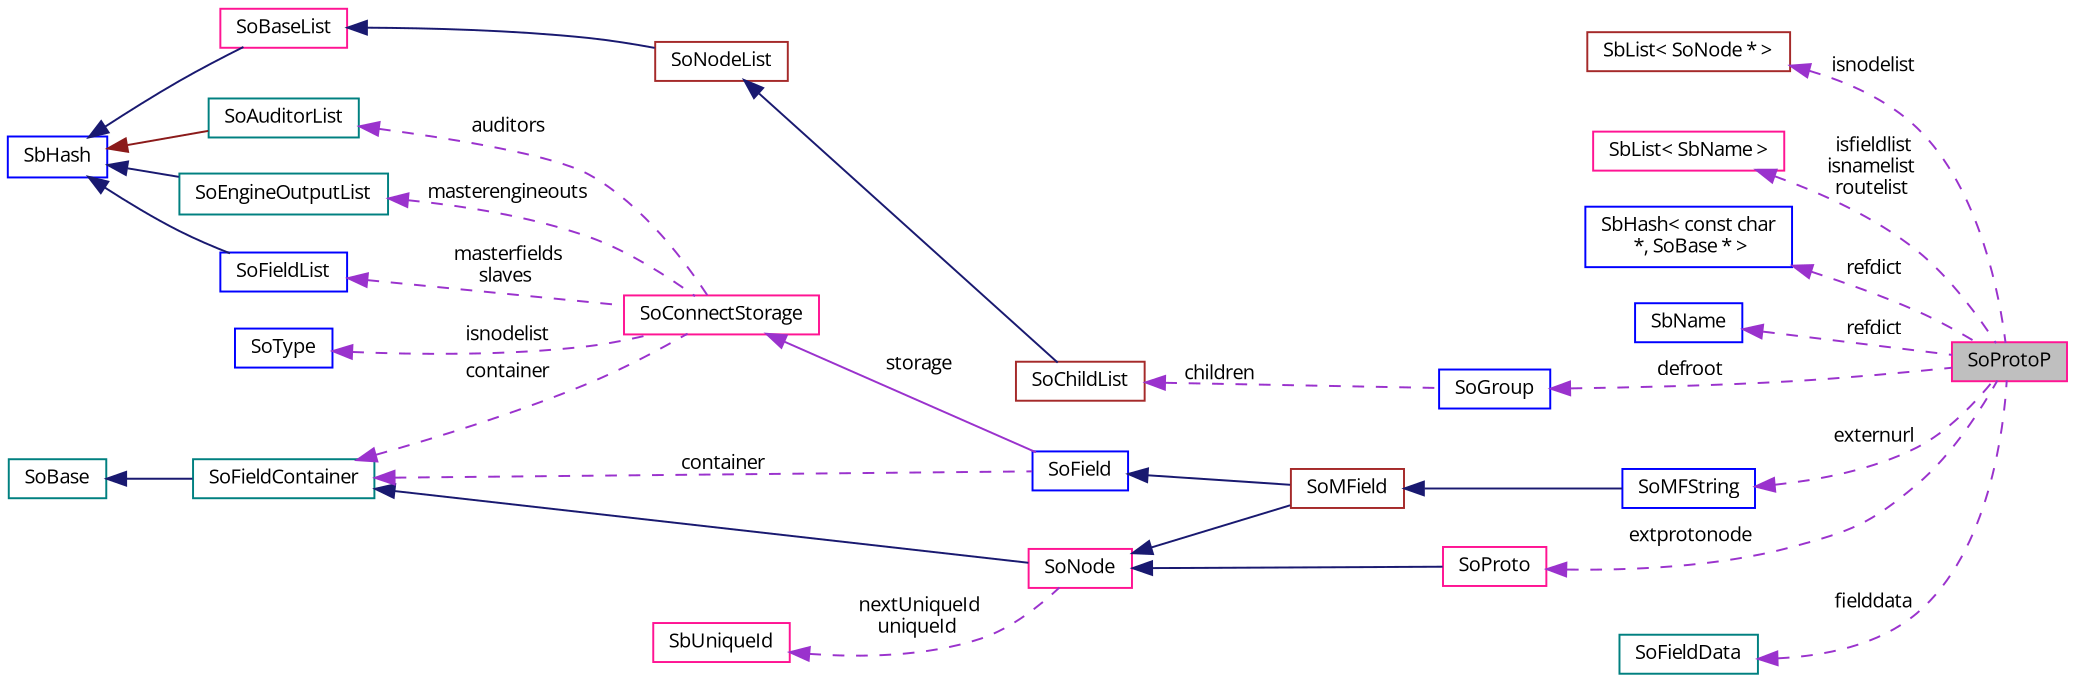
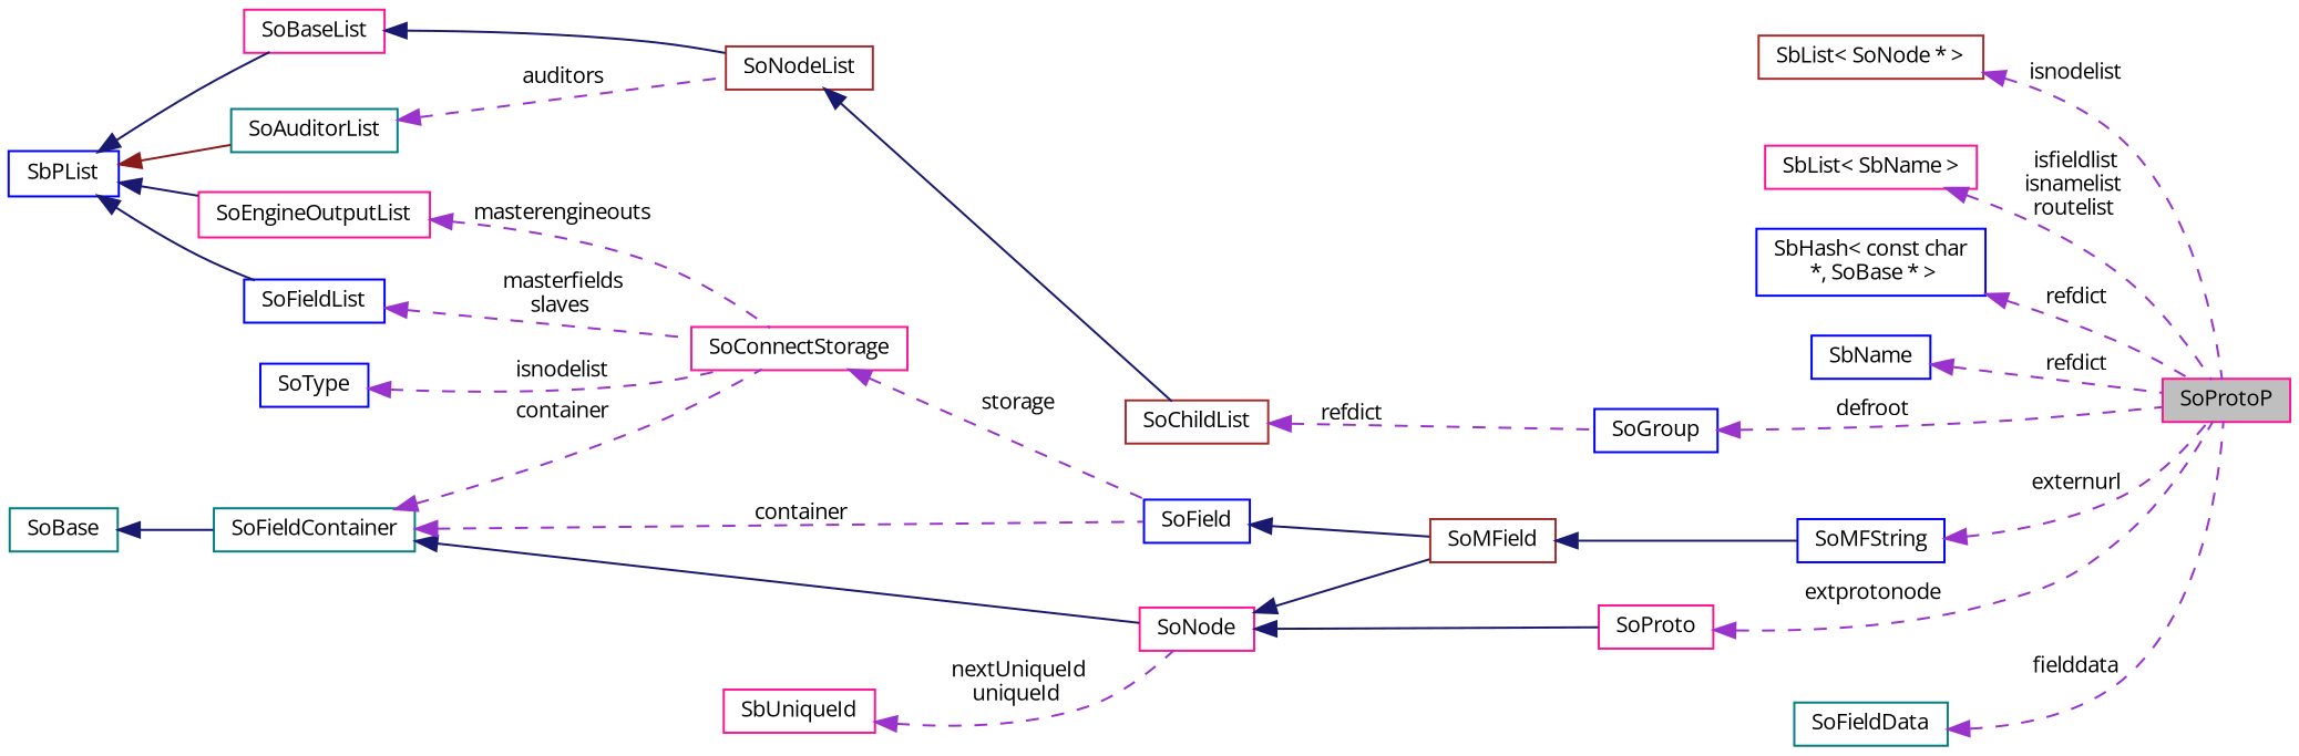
  digraph {
    fontname="Open Sans"
    rankdir=LR
    node [color=blue fillcolor=white fontname="Open Sans" fontsize=10 shape=record style=filled]
    edge [color=darkorchid3 dir=back fontname="Open Sans" fontsize=10 labelfontname=Helvetica labelfontsize=10 style=dashed]
    n1 [color=deeppink fillcolor=grey75 fontcolor=black height=0.2 label=SoProtoP width=0.4]
    n2 [color=brown height=0.2 label="SbList\< SoNode * \>" width=0.4]
    n3 [color=deeppink height=0.2 label="SbList\< SbName \>" width=0.4]
    n4 [height=0.2 label="SbHash\< const char\l *, SoBase * \>" width=0.4]
    n5 [height=0.2 label=SbName width=0.4]
    n6 [height=0.2 label=SoGroup width=0.4]
    n7 [color=deeppink height=0.2 label=SoNode width=0.4]
    n8 [color=deeppink height=0.2 label=SoProto width=0.4]
    n9 [color=brown height=0.2 label=SoMField width=0.4]
    n10 [color=teal height=0.2 label=SoFieldContainer width=0.4]
    n11 [height=0.2 label=SoField width=0.4]
    n12 [color=deeppink height=0.2 label=SoConnectStorage width=0.4]
    n13 [color=teal height=0.2 label=SoBase width=0.4]
    n14 [color=deeppink height=0.2 label=SbUniqueId width=0.4]
    n15 [color=brown height=0.2 label=SoChildList width=0.4]
    n16 [color=brown height=0.2 label=SoNodeList width=0.4]
    n17 [color=deeppink height=0.2 label=SoBaseList width=0.4]
-   n18 [height=0.2 label=SbHash width=0.4]
+   n18 [height=0.2 label=SbPList width=0.4]
    n19 [height=0.2 label=SoFieldList width=0.4]
    n20 [color=teal height=0.2 label=SoAuditorList width=0.4]
-   n21 [color=teal height=0.2 label=SoEngineOutputList width=0.4]
+   n21 [color=deeppink height=0.2 label=SoEngineOutputList width=0.4]
    n22 [height=0.2 label=SoMFString width=0.4]
    n23 [height=0.2 label=SoType width=0.4]
    n24 [color=teal height=0.2 label=SoFieldData width=0.4]
    n2 -> n1 [label=" isnodelist"]
    n3 -> n1 [label=" isfieldlist\nisnamelist\nroutelist"]
    n4 -> n1 [label=" refdict"]
    n5 -> n1 [label=" refdict"]
    n6 -> n1 [label=" defroot"]
    n7 -> n8 [color=midnightblue style=solid]
    n7 -> n9 [color=midnightblue style=solid]
    n8 -> n1 [label=" extprotonode"]
    n9 -> n22 [color=midnightblue style=solid]
    n10 -> n7 [color=midnightblue style=solid]
    n10 -> n11 [label=" container"]
    n10 -> n12 [label=" container"]
    n11 -> n9 [color=midnightblue style=solid]
-   n12 -> n11 [label=" storage" style=solid]
+   n12 -> n11 [label=" storage"]
    n13 -> n10 [color=midnightblue style=solid]
    n14 -> n7 [label=" nextUniqueId\nuniqueId"]
-   n15 -> n6 [label=" children"]
+   n15 -> n6 [label=" refdict"]
    n16 -> n15 [color=midnightblue style=solid]
    n17 -> n16 [color=midnightblue style=solid]
    n18 -> n17 [color=midnightblue style=solid]
    n18 -> n19 [color=midnightblue style=solid]
    n18 -> n20 [color=firebrick4 style=solid]
    n18 -> n21 [color=midnightblue style=solid]
    n19 -> n12 [label=" masterfields\nslaves"]
-   n20 -> n12 [label=" auditors"]
+   n20 -> n16 [label=" auditors"]
    n21 -> n12 [label=" masterengineouts"]
    n22 -> n1 [label=" externurl"]
    n23 -> n12 [label=" isnodelist"]
    n24 -> n1 [label=" fielddata"]
  }
